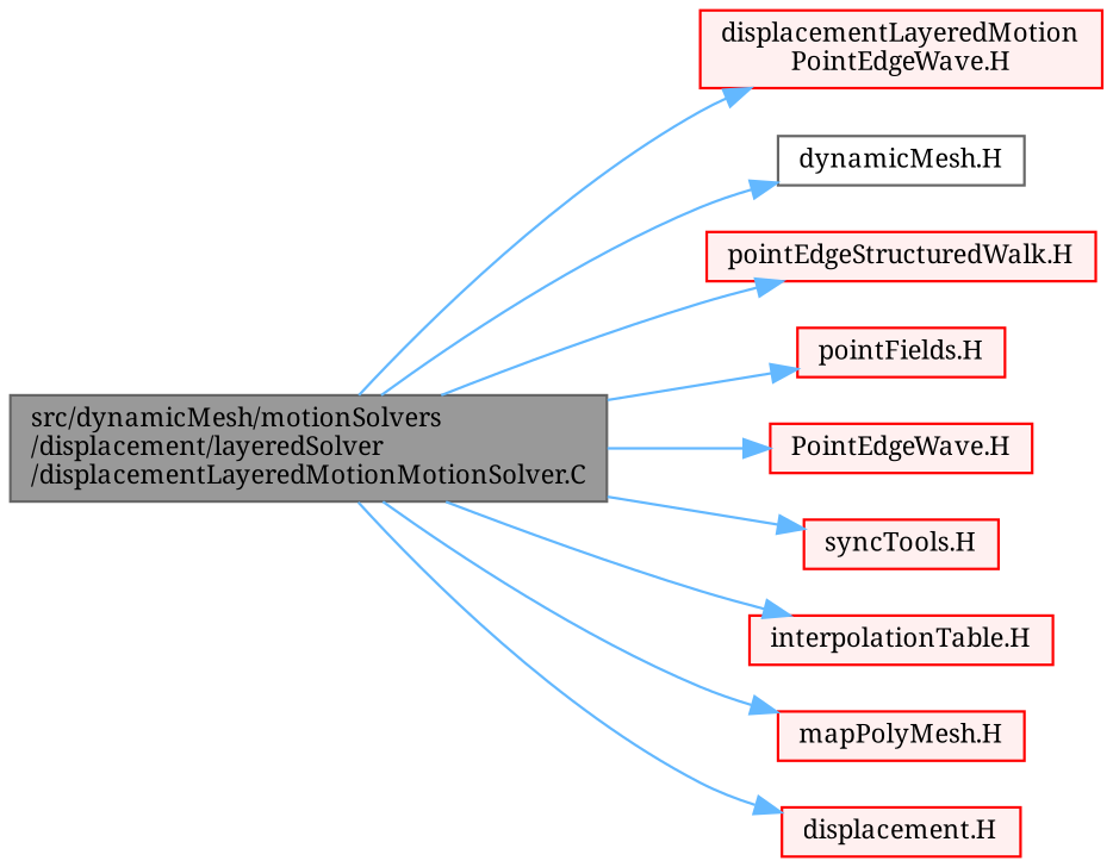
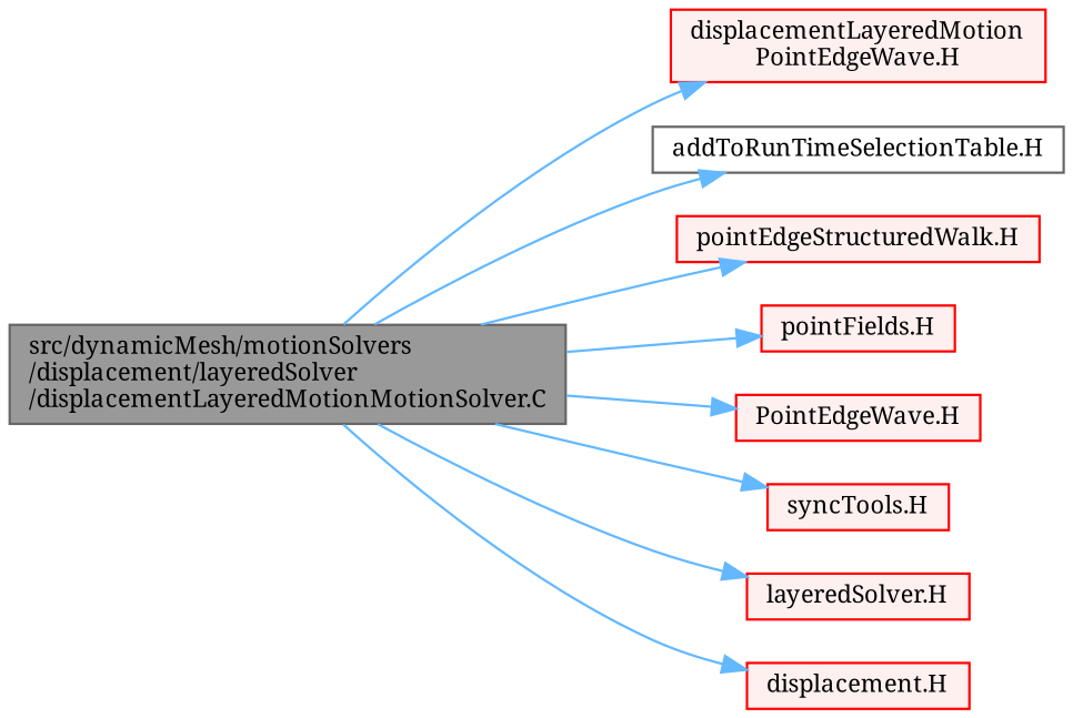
  digraph {
    fontname="Noto Serif"
    rankdir=LR
    node [color=red fillcolor="#FFF0F0" fontname="Noto Serif" fontsize=10 shape=box style=filled]
    edge [color=steelblue1 fontname="Noto Serif" fontsize=10 labelfontname=Helvetica labelfontsize=10 style=solid]
    n1 [color=gray40 fillcolor=grey60 fontcolor=black height=0.2 label="src/dynamicMesh/motionSolvers\l/displacement/layeredSolver\l/displacementLayeredMotionMotionSolver.C" width=0.4]
    n2 [height=0.2 label="displacementLayeredMotion\lPointEdgeWave.H" width=0.4]
-   n3 [color=grey40 fillcolor=white height=0.2 label="dynamicMesh.H" width=0.4]
+   n3 [color=grey40 fillcolor=white height=0.2 label="addToRunTimeSelectionTable.H" width=0.4]
    n4 [height=0.2 label="pointEdgeStructuredWalk.H" width=0.4]
    n5 [height=0.2 label="pointFields.H" width=0.4]
    n6 [height=0.2 label="PointEdgeWave.H" width=0.4]
    n7 [height=0.2 label="syncTools.H" width=0.4]
-   n8 [height=0.2 label="interpolationTable.H" width=0.4]
-   n9 [height=0.2 label="mapPolyMesh.H" width=0.4]
+   n9 [height=0.2 label="layeredSolver.H" width=0.4]
    n10 [height=0.2 label="displacement.H" width=0.4]
    n1 -> n2
    n1 -> n3
    n1 -> n4
    n1 -> n5
    n1 -> n6
    n1 -> n7
-   n1 -> n8
    n1 -> n9
    n1 -> n10
  }
